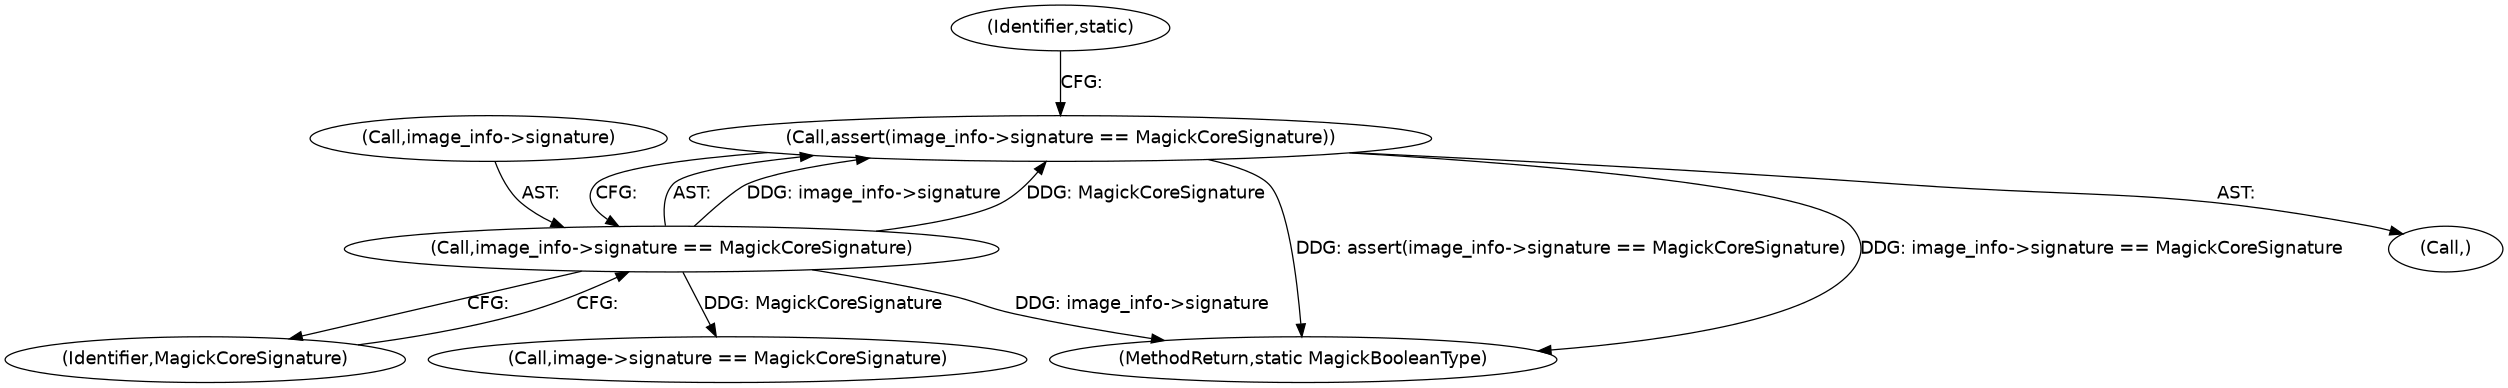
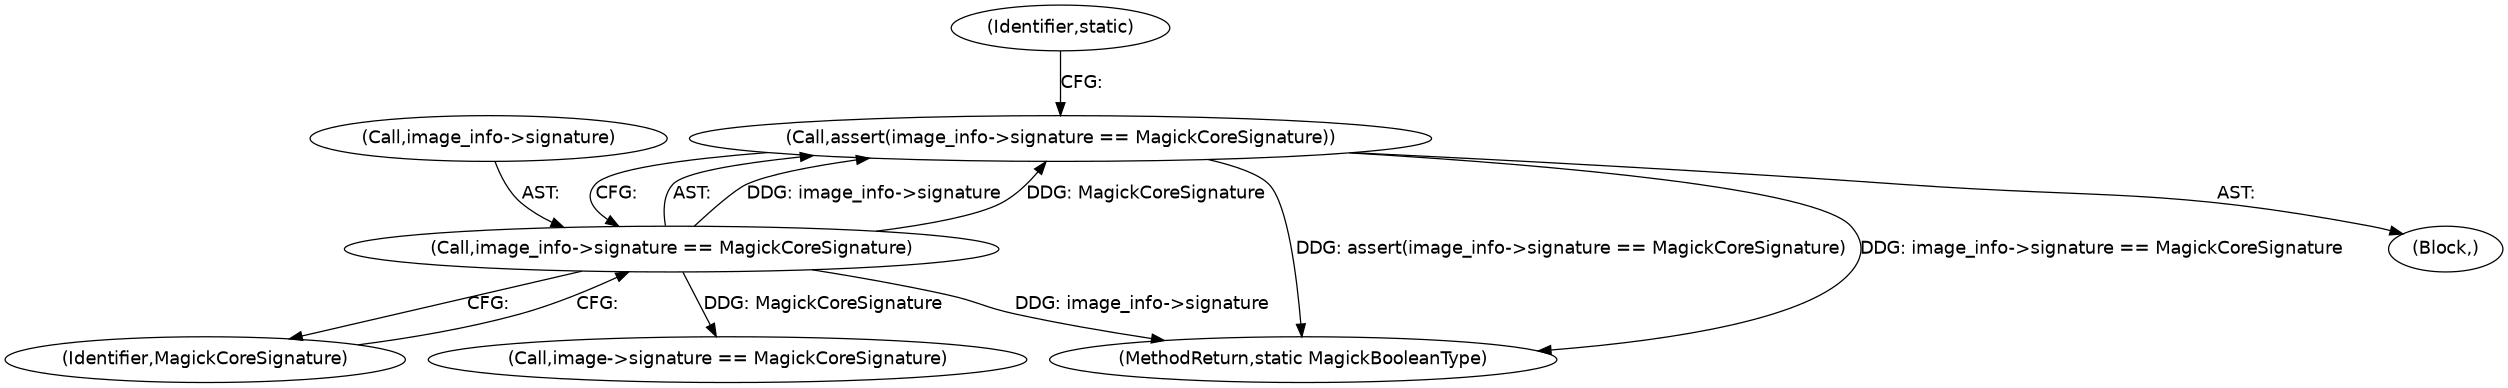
  digraph {
    fontname="DejaVu Sans"
    node [fontname="DejaVu Sans"]
    edge [fontname="DejaVu Sans"]
    n1 [label="(Call,assert(image_info->signature == MagickCoreSignature))"]
    n2 [label="(Call,image_info->signature == MagickCoreSignature)"]
    n3 [label="(MethodReturn,static MagickBooleanType)"]
-   n4 [label="(Call,)"]
+   n4 [label="(Block,)"]
    n5 [label="(Identifier,MagickCoreSignature)"]
    n6 [label="(Call,image->signature == MagickCoreSignature)"]
    n7 [label="(Call,image_info->signature)"]
    n8 [label="(Identifier,static)"]
    n1 -> n2 [label="CFG: "]
    n1 -> n3 [label="DDG: assert(image_info->signature == MagickCoreSignature)"]
    n1 -> n3 [label="DDG: image_info->signature == MagickCoreSignature"]
    n1 -> n4 [label="AST: "]
    n2 -> n1 [label="AST: "]
    n2 -> n1 [label="DDG: image_info->signature"]
    n2 -> n1 [label="DDG: MagickCoreSignature"]
    n2 -> n3 [label="DDG: image_info->signature"]
    n2 -> n5 [label="CFG: "]
    n2 -> n6 [label="DDG: MagickCoreSignature"]
    n5 -> n2 [label="CFG: "]
    n7 -> n2 [label="AST: "]
    n8 -> n1 [label="CFG: "]
  }
